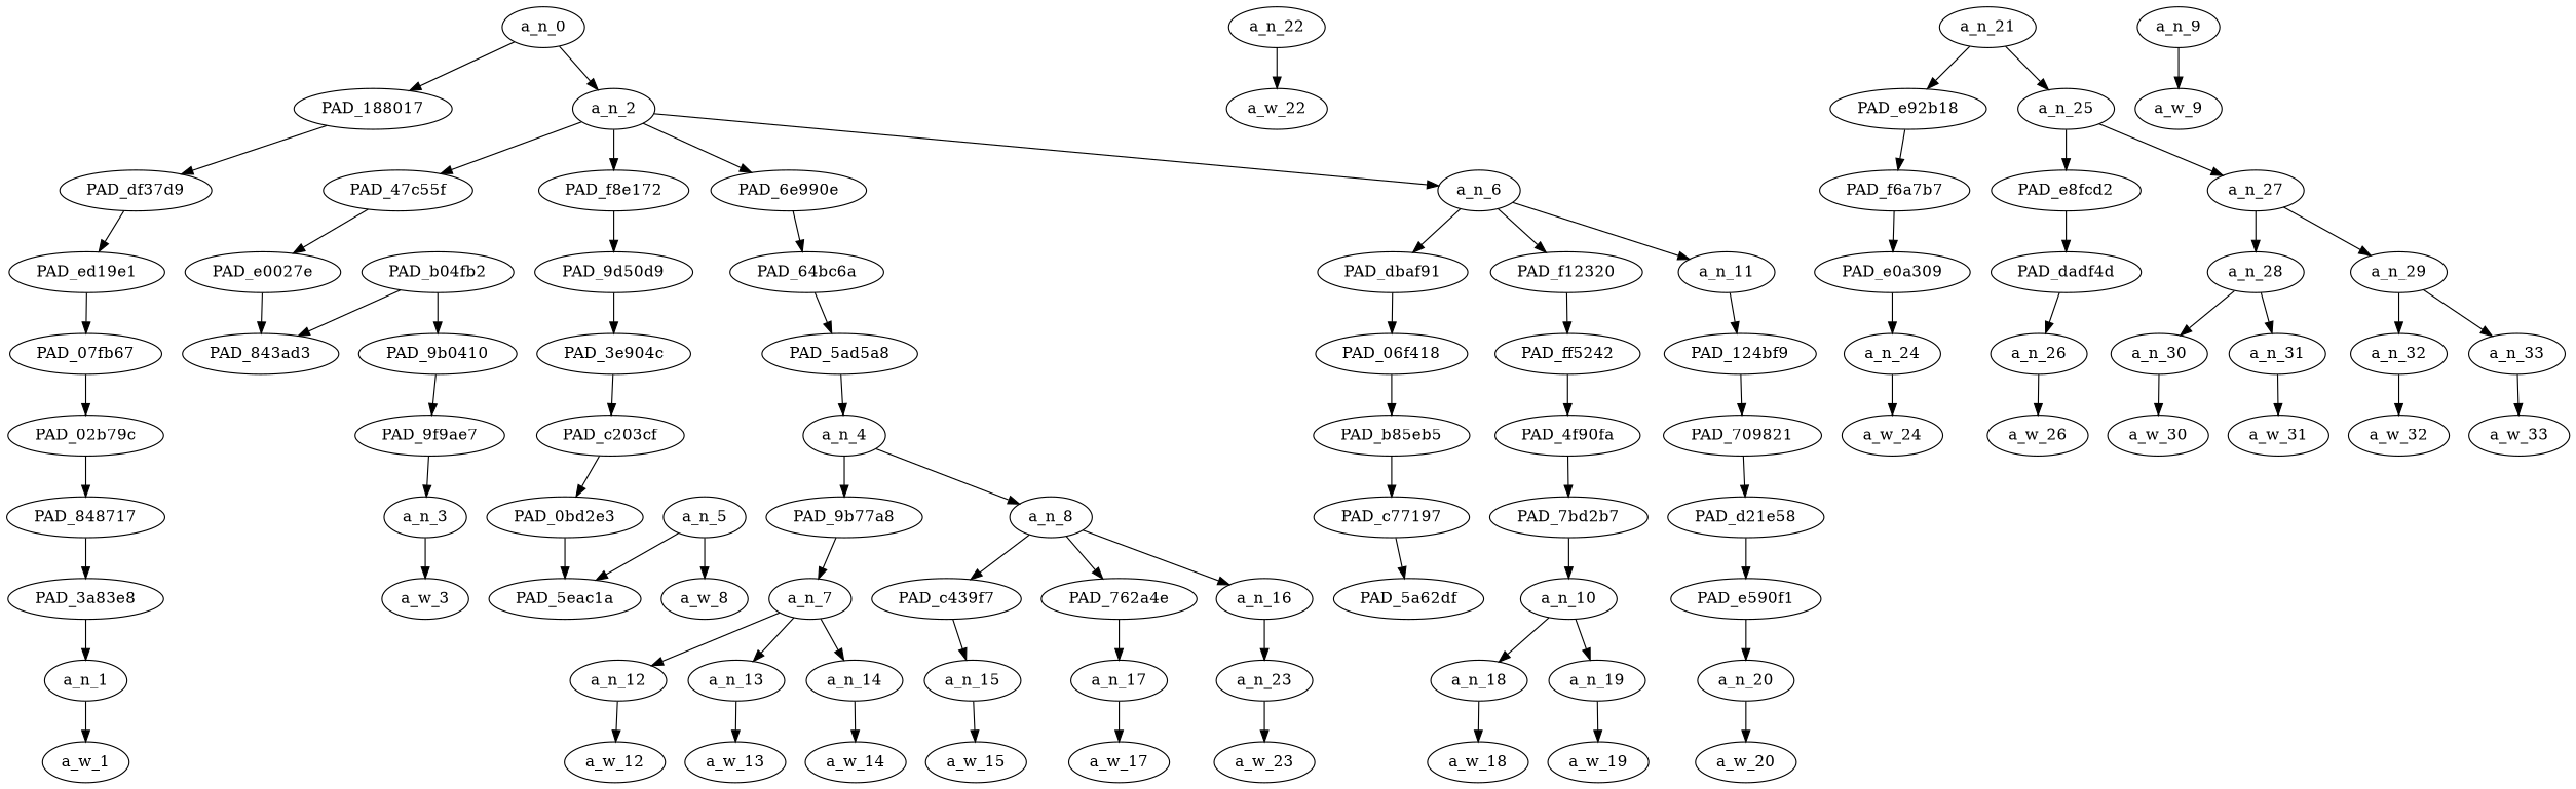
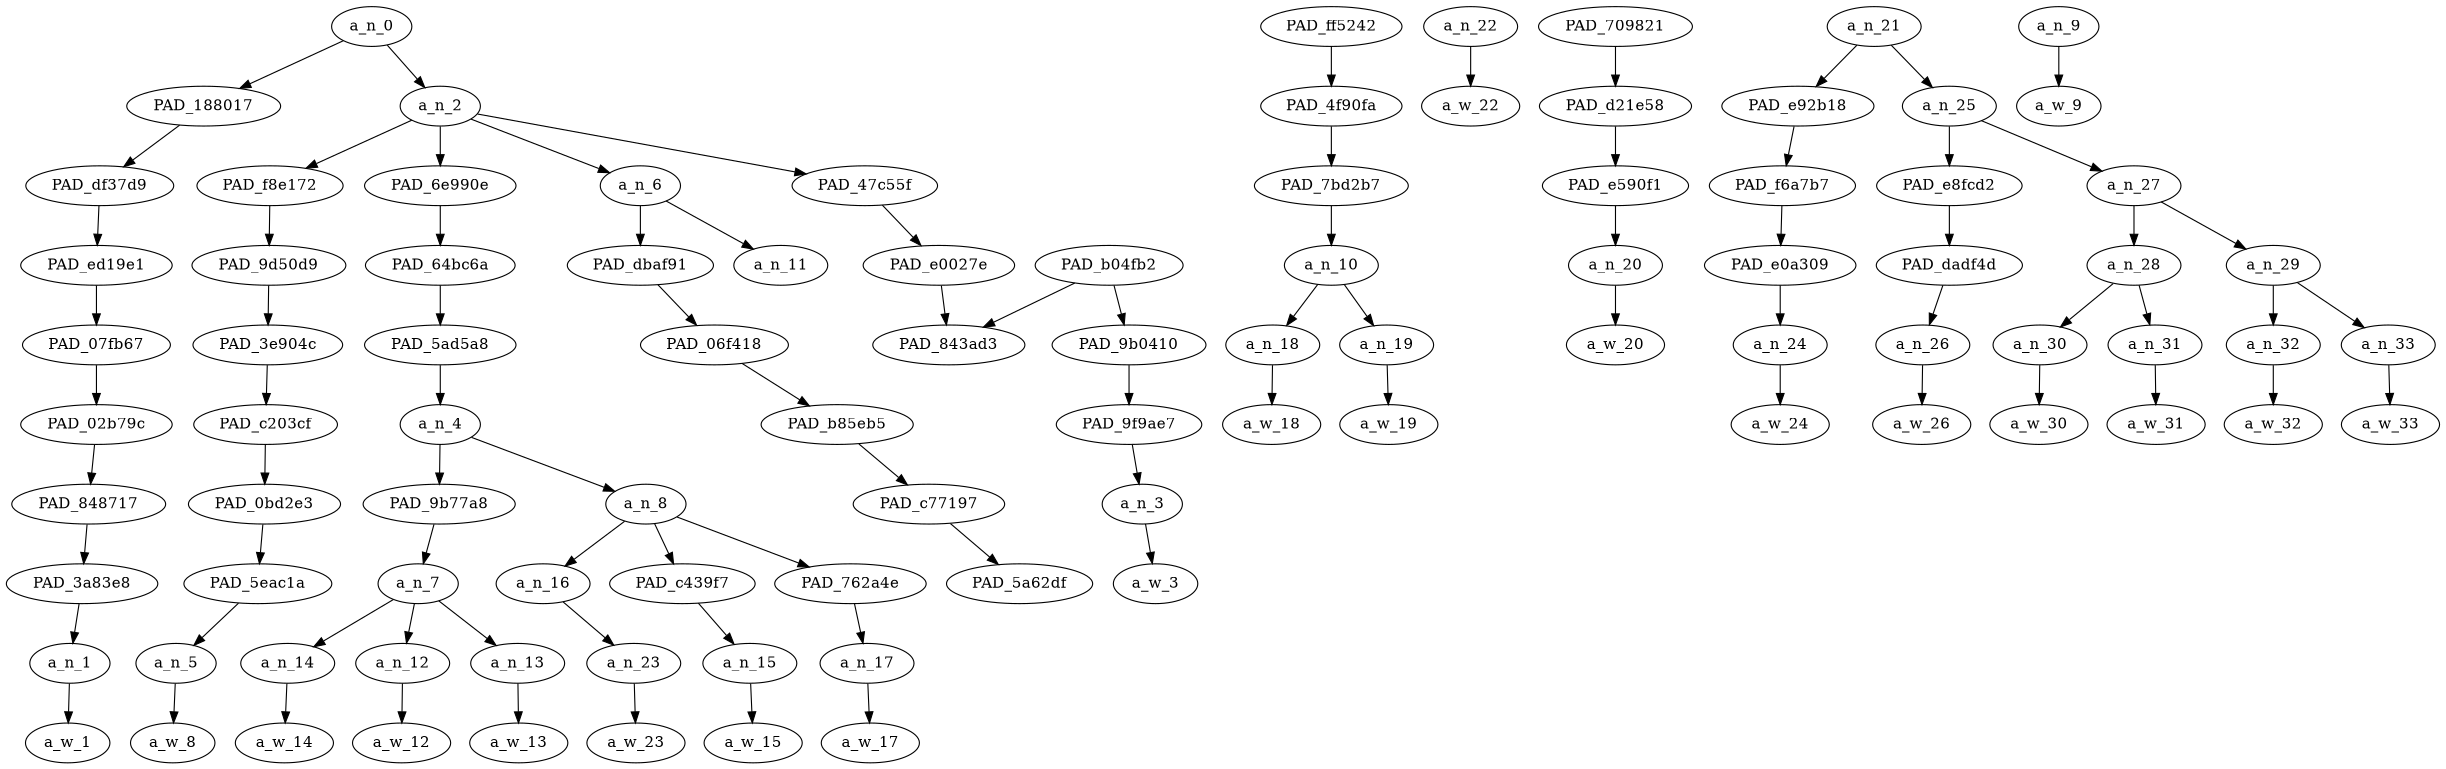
  strict digraph {
    node [div_dir=1 index=0 level=1 text_span="[0]" value=0.05209993]
    a_n_0 [level=9 text_span="[0, 1, 2, 3, 4, 5, 6, 7, 8, 9, 10, 11, 12, 13, 14, 15, 16, 17, 18, 19]" value=1.00000000]
    PAD_188017 [div_dir=-1 level=8]
    a_n_2 [index=1 level=8 text_span="[1, 2, 3, 4, 5, 6, 7, 8, 9, 10, 11, 12, 13, 14, 15, 16, 17, 18, 19]" value=0.94785450]
    PAD_df37d9 [div_dir=-1 level=7]
    PAD_47c55f [index=1 level=7 text_span="[1]" value=0.03296928]
    PAD_f8e172 [index=3 level=7 text_span="[9]" value=0.05939854]
    PAD_6e990e [div_dir=-1 index=2 level=7 text_span="[2, 3, 4, 5, 6, 7, 8]" value=0.39828021]
    a_n_6 [index=4 level=7 text_span="[10, 11, 12, 13, 14, 15, 16, 17, 18, 19]" value=0.45705794]
    PAD_ed19e1 [div_dir=-1 level=6]
    PAD_e0027e [index=1 level=6 text_span="[1]" value=0.03296928]
    PAD_9d50d9 [index=3 level=6 text_span="[9]" value=0.05939854]
    PAD_64bc6a [div_dir=-1 index=2 level=6 text_span="[2, 3, 4, 5, 6, 7, 8]" value=0.39828021]
    PAD_dbaf91 [div_dir=-1 index=4 level=6 text_span="[10]" value=0.06908271]
-   PAD_f12320 [index=5 level=6 text_span="[11, 12]" value=0.11065208]
    a_n_11 [index=6 level=6 text_span="[13, 14, 15, 16, 17, 18, 19]" value=0.27714820]
    PAD_07fb67 [div_dir=-1 level=5]
    PAD_02b79c [div_dir=-1 level=4]
    PAD_848717 [div_dir=-1 level=3]
    PAD_3a83e8 [div_dir=-1 level=2]
    a_n_1 [div_dir=-1]
    a_w_1 [div_dir=0 level=0 value=what]
    PAD_843ad3 [index=1 level=5 text_span="[1]" value=0.03296928]
    PAD_3e904c [index=3 level=5 text_span="[9]" value=0.05939854]
    PAD_5ad5a8 [div_dir=-1 index=2 level=5 text_span="[2, 3, 4, 5, 6, 7, 8]" value=0.39828021]
    PAD_06f418 [div_dir=-1 index=4 level=5 text_span="[10]" value=0.06908271]
    PAD_ff5242 [index=5 level=5 text_span="[11, 12]" value=0.11065208]
-   PAD_124bf9 [index=6 level=5 text_span="[13]" value=0.03742380]
    PAD_b04fb2 [index=1 level=4 text_span="[1]" value=0.03296928]
    PAD_9b0410 [index=1 level=3 text_span="[1]" value=0.03296928]
    PAD_9f9ae7 [index=1 level=2 text_span="[1]" value=0.03296928]
    a_n_3 [index=1 text_span="[1]" value=0.03296928]
    a_w_3 [div_dir=0 index=1 level=0 text_span="[1]" value=are]
    PAD_c203cf [index=3 level=4 text_span="[9]" value=0.05939854]
    PAD_0bd2e3 [index=4 level=3 text_span="[9]" value=0.05939854]
    n35 [index=6 label=PAD_5eac1a level=2 text_span="[9]" value=0.05939854]
    a_n_5 [index=9 text_span="[9]" value=0.05939854]
    n37 [div_dir=0 index=9 label=a_w_8 level=0 text_span="[9]" value="<number>1"]
    a_n_4 [div_dir=-1 index=2 level=4 text_span="[2, 3, 4, 5, 6, 7, 8]" value=0.39828021]
    PAD_9b77a8 [div_dir=-1 index=2 level=3 text_span="[2, 3, 4]" value=0.22297052]
    a_n_8 [index=3 level=3 text_span="[5, 6, 7, 8]" value=0.17527145]
    a_n_7 [div_dir=-1 index=2 level=2 text_span="[2, 3, 4]" value=0.22297052]
    PAD_c439f7 [index=3 level=2 text_span="[5]" value=0.04509972]
    PAD_762a4e [index=5 level=2 text_span="[8]" value=0.05657369]
    a_n_16 [div_dir=-1 index=4 level=2 text_span="[6, 7]" value=0.07359306]
    a_n_12 [index=2 text_span="[2]" value=0.07010829]
    a_n_13 [div_dir=-1 index=3 text_span="[3]" value=0.04731590]
    a_n_14 [div_dir=-1 index=4 text_span="[4]" value=0.10549169]
    a_n_15 [index=5 text_span="[5]" value=0.04509972]
    a_n_17 [index=8 text_span="[8]" value=0.05657369]
    a_n_23 [index=7 text_span="[7]" value=0.04033814]
    a_w_12 [div_dir=0 index=2 level=0 text_span="[2]" value=google]
    a_w_13 [div_dir=0 index=3 level=0 text_span="[3]" value=favorite]
    a_w_14 [div_dir=0 index=4 level=0 text_span="[4]" value=hobbies]
    a_w_15 [div_dir=0 index=5 level=0 text_span="[5]" value="<number>"]
    a_w_17 [div_dir=0 index=8 level=0 text_span="[8]" value=competitors]
    a_n_22 [div_dir=-1 index=6 text_span="[6]" value=0.03321686]
    a_w_22 [div_dir=0 index=6 level=0 text_span="[6]" value=de]
    a_w_23 [div_dir=0 index=7 level=0 text_span="[7]" value=listing]
    PAD_b85eb5 [div_dir=-1 index=4 level=4 text_span="[10]" value=0.06908271]
    PAD_4f90fa [index=5 level=4 text_span="[11, 12]" value=0.11065208]
    PAD_709821 [index=6 level=4 text_span="[13]" value=0.03742380]
    a_n_21 [index=7 level=5 text_span="[14, 15, 16, 17, 18, 19]" value=0.23948073]
    PAD_e92b18 [index=7 level=4 text_span="[14]" value=0.03419543]
    a_n_25 [index=8 level=4 text_span="[15, 16, 17, 18, 19]" value=0.20507762]
    PAD_c77197 [div_dir=-1 index=5 level=3 text_span="[10]" value=0.06908271]
    PAD_5a62df [div_dir=-1 index=7 level=2 text_span="[10]" value=0.06908271]
    a_n_9 [div_dir=-1 index=10 text_span="[10]" value=0.06908271]
    a_w_9 [div_dir=0 index=10 level=0 text_span="[10]" value=firing]
    PAD_7bd2b7 [index=6 level=3 text_span="[11, 12]" value=0.11065208]
    a_n_10 [index=8 level=2 text_span="[11, 12]" value=0.11065208]
    a_n_18 [index=11 text_span="[11]" value=0.06726169]
    a_n_19 [index=12 text_span="[12]" value=0.04315215]
    a_w_18 [div_dir=0 index=11 level=0 text_span="[11]" value=white]
    a_w_19 [div_dir=0 index=12 level=0 text_span="[12]" value=people]
    PAD_d21e58 [index=7 level=3 text_span="[13]" value=0.03742380]
    PAD_f6a7b7 [index=8 level=3 text_span="[14]" value=0.03419543]
    PAD_e8fcd2 [div_dir=-1 index=9 level=3 text_span="[15]" value=0.03204371]
    a_n_27 [index=10 level=3 text_span="[16, 17, 18, 19]" value=0.17286874]
    PAD_e590f1 [index=9 level=2 text_span="[13]" value=0.03742380]
    a_n_20 [index=13 text_span="[13]" value=0.03742380]
    a_w_20 [div_dir=0 index=13 level=0 text_span="[13]" value="<number>2"]
    PAD_e0a309 [index=10 level=2 text_span="[14]" value=0.03419543]
    PAD_dadf4d [div_dir=-1 index=11 level=2 text_span="[15]" value=0.03204371]
    a_n_28 [index=12 level=2 text_span="[16, 17]" value=0.11133526]
    a_n_29 [index=13 level=2 text_span="[18, 19]" value=0.06133466]
    a_n_24 [index=14 text_span="[14]" value=0.03419543]
    a_w_24 [div_dir=0 index=14 level=0 text_span="[14]" value=deciding]
    a_n_26 [div_dir=-1 index=15 text_span="[15]" value=0.03204371]
    a_n_30 [index=16 text_span="[16]" value=0.06952818]
    a_n_31 [index=17 text_span="[17]" value=0.04172764]
    a_n_32 [index=18 text_span="[18]" value=0.02852556]
    a_n_33 [index=19 text_span="[19]" value=0.03260821]
    a_w_26 [div_dir=0 index=15 level=0 text_span="[15]" value=what1]
    a_w_30 [div_dir=0 index=16 level=0 text_span="[16]" value=white1]
    a_w_31 [div_dir=0 index=17 level=0 text_span="[17]" value=people1]
    a_w_32 [div_dir=0 index=18 level=0 text_span="[18]" value=can]
    a_w_33 [div_dir=0 index=19 level=0 text_span="[19]" value=say]
    a_n_0 -> PAD_188017
    a_n_0 -> a_n_2
    PAD_188017 -> PAD_df37d9
    a_n_2 -> PAD_47c55f
    a_n_2 -> PAD_f8e172
    a_n_2 -> PAD_6e990e
    a_n_2 -> a_n_6
    PAD_df37d9 -> PAD_ed19e1
    PAD_47c55f -> PAD_e0027e
    PAD_f8e172 -> PAD_9d50d9
    PAD_6e990e -> PAD_64bc6a
    a_n_6 -> PAD_dbaf91
-   a_n_6 -> PAD_f12320
    a_n_6 -> a_n_11
    PAD_ed19e1 -> PAD_07fb67
    PAD_e0027e -> PAD_843ad3
    PAD_9d50d9 -> PAD_3e904c
    PAD_64bc6a -> PAD_5ad5a8
    PAD_dbaf91 -> PAD_06f418
-   PAD_f12320 -> PAD_ff5242
-   a_n_11 -> PAD_124bf9
    PAD_07fb67 -> PAD_02b79c
    PAD_02b79c -> PAD_848717
    PAD_848717 -> PAD_3a83e8
    PAD_3a83e8 -> a_n_1
    a_n_1 -> a_w_1
    PAD_3e904c -> PAD_c203cf
    PAD_5ad5a8 -> a_n_4
    PAD_06f418 -> PAD_b85eb5
    PAD_ff5242 -> PAD_4f90fa
-   PAD_124bf9 -> PAD_709821
    PAD_b04fb2 -> PAD_843ad3
    PAD_b04fb2 -> PAD_9b0410
    PAD_9b0410 -> PAD_9f9ae7
    PAD_9f9ae7 -> a_n_3
    a_n_3 -> a_w_3
    PAD_c203cf -> PAD_0bd2e3
    PAD_0bd2e3 -> n35
-   a_n_5 -> n35
+   n35 -> a_n_5
    a_n_5 -> n37
    a_n_4 -> PAD_9b77a8
    a_n_4 -> a_n_8
    PAD_9b77a8 -> a_n_7
    a_n_8 -> PAD_c439f7
    a_n_8 -> PAD_762a4e
    a_n_8 -> a_n_16
    a_n_7 -> a_n_12
    a_n_7 -> a_n_13
    a_n_7 -> a_n_14
    PAD_c439f7 -> a_n_15
    PAD_762a4e -> a_n_17
    a_n_16 -> a_n_23
    a_n_12 -> a_w_12
    a_n_13 -> a_w_13
    a_n_14 -> a_w_14
    a_n_15 -> a_w_15
    a_n_17 -> a_w_17
    a_n_23 -> a_w_23
    a_n_22 -> a_w_22
    PAD_b85eb5 -> PAD_c77197
    PAD_4f90fa -> PAD_7bd2b7
    PAD_709821 -> PAD_d21e58
    a_n_21 -> PAD_e92b18
    a_n_21 -> a_n_25
    PAD_e92b18 -> PAD_f6a7b7
    a_n_25 -> PAD_e8fcd2
    a_n_25 -> a_n_27
    PAD_c77197 -> PAD_5a62df
    a_n_9 -> a_w_9
    PAD_7bd2b7 -> a_n_10
    a_n_10 -> a_n_18
    a_n_10 -> a_n_19
    a_n_18 -> a_w_18
    a_n_19 -> a_w_19
    PAD_d21e58 -> PAD_e590f1
    PAD_f6a7b7 -> PAD_e0a309
    PAD_e8fcd2 -> PAD_dadf4d
    a_n_27 -> a_n_28
    a_n_27 -> a_n_29
    PAD_e590f1 -> a_n_20
    a_n_20 -> a_w_20
    PAD_e0a309 -> a_n_24
    PAD_dadf4d -> a_n_26
    a_n_28 -> a_n_30
    a_n_28 -> a_n_31
    a_n_29 -> a_n_32
    a_n_29 -> a_n_33
    a_n_24 -> a_w_24
    a_n_26 -> a_w_26
    a_n_30 -> a_w_30
    a_n_31 -> a_w_31
    a_n_32 -> a_w_32
    a_n_33 -> a_w_33
  }
